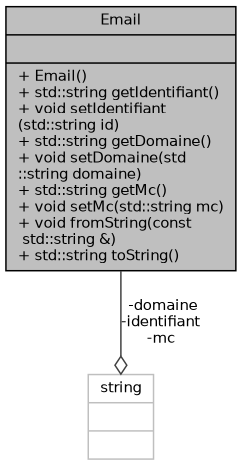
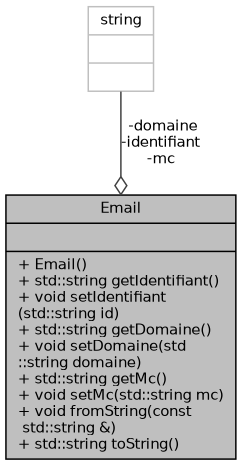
  digraph {
    node [fontname=Helvetica fontsize=10 shape=record style=filled]
    n1 [color=black fillcolor=grey75 fontcolor=black height=0.2 label="{Email\n||+  Email()\l+ std::string getIdentifiant()\l+ void setIdentifiant\l(std::string id)\l+ std::string getDomaine()\l+ void setDomaine(std\l::string domaine)\l+ std::string getMc()\l+ void setMc(std::string mc)\l+ void fromString(const\l std::string &)\l+ std::string toString()\l}" width=0.4]
    n2 [color=grey75 fillcolor=white height=0.2 label="{string\n||}" width=0.4]
-   n1 -> n2 [arrowhead=odiamond color=grey25 fontname=Helvetica fontsize=10 label=" -domaine\n-identifiant\n-mc" labelfontname=Helvetica labelfontsize=10 style=solid]
+   n2 -> n1 [arrowhead=odiamond color=grey25 fontname=Helvetica fontsize=10 label=" -domaine\n-identifiant\n-mc" labelfontname=Helvetica labelfontsize=10 style=solid]
  }
